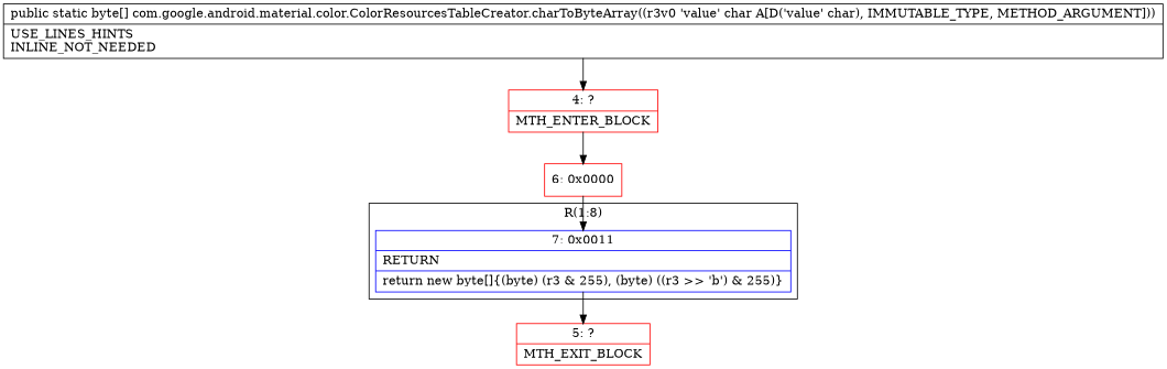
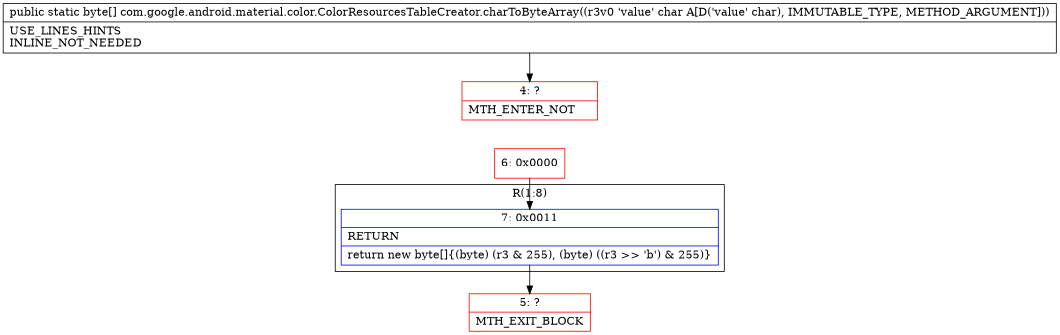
  digraph {
    fontname="DejaVu Serif"
    node [color=red fontname="DejaVu Serif" shape=record]
    edge [fontname="DejaVu Serif"]
    n1 [color=blue label="{7\:\ 0x0011|RETURN\l|return new byte[]\{(byte) (r3 & 255), (byte) ((r3 \>\> 'b') & 255)\}\l}"]
    n2 [label="{5\:\ ?|MTH_EXIT_BLOCK\l}"]
-   n3 [label="{4\:\ ?|MTH_ENTER_BLOCK\l}"]
+   n3 [label="{4\:\ ?|MTH_ENTER_NOT\l}"]
    n4 [label="{6\:\ 0x0000}"]
    n5 [label="{public static byte[] com.google.android.material.color.ColorResourcesTableCreator.charToByteArray((r3v0 'value' char A[D('value' char), IMMUTABLE_TYPE, METHOD_ARGUMENT]))  | USE_LINES_HINTS\lINLINE_NOT_NEEDED\l}" color=""]
    subgraph cluster_1 {
      label="R(1:8)"
      n1
    }
    n1 -> n2
-   n3 -> n4
    n4 -> n1
    n5 -> n3
  }
